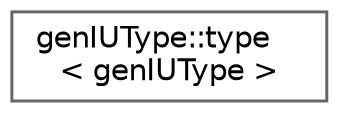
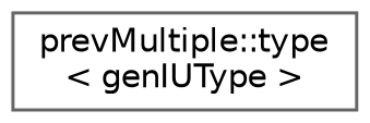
  digraph {
    rankdir=TB
-   n1 [color=grey40 fillcolor=white fontname=Helvetica fontsize=10 height=0.2 label="genIUType::type\l\< genIUType \>" shape=box style=filled width=0.4]
+   n1 [color=grey40 fillcolor=white fontname=Helvetica fontsize=10 height=0.2 label="prevMultiple::type\l\< genIUType \>" shape=box style=filled width=0.4]
  }
